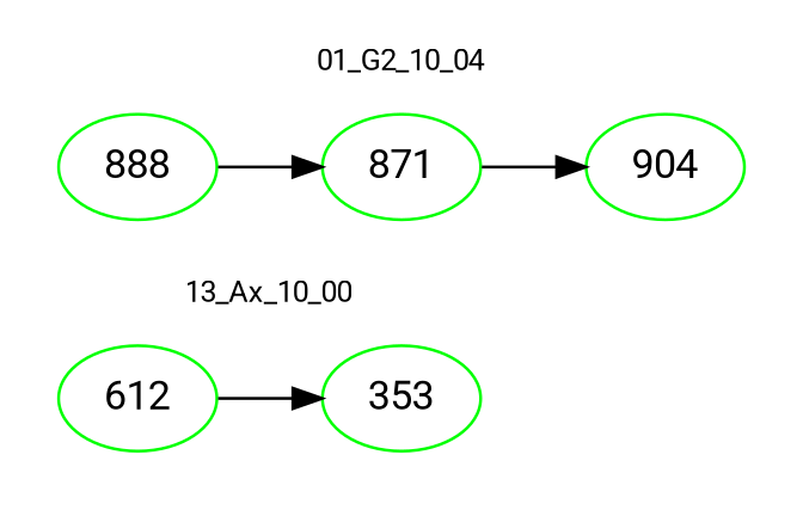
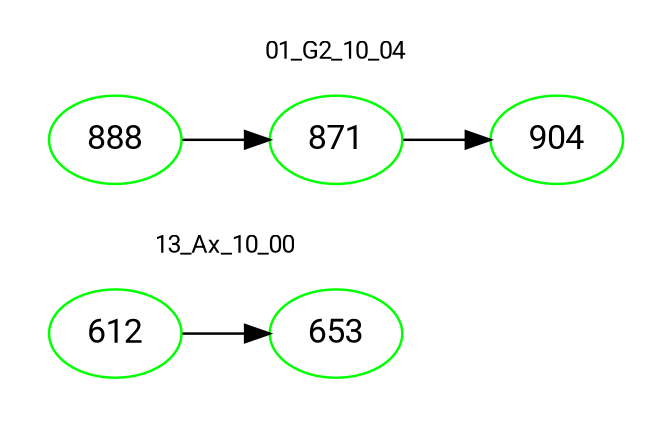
  digraph {
    fontname=Roboto
    rankdir=LR
    node [color=green fontname=Roboto]
    edge [color=black fontname=Roboto]
    n1 [label=612]
-   n2 [label=353]
+   n2 [label=653]
    n3 [label=888]
    n4 [label=871]
    n5 [label=904]
    subgraph cluster_1 {
      color=white
      fontsize=10
      label="13_Ax_10_00"
      n1
      n2
    }
    subgraph cluster_2 {
      color=white
      fontsize=10
      label="01_G2_10_04"
      n3
      n4
      n5
    }
    n1 -> n2
    n3 -> n4
    n4 -> n5
  }
